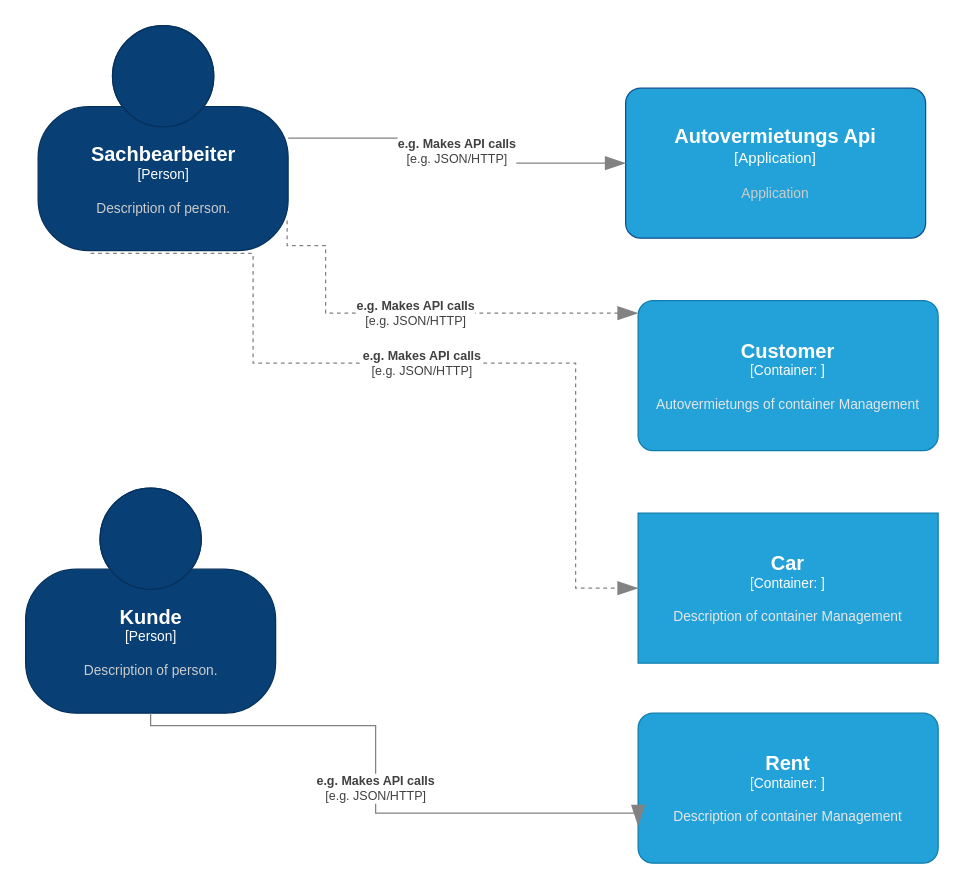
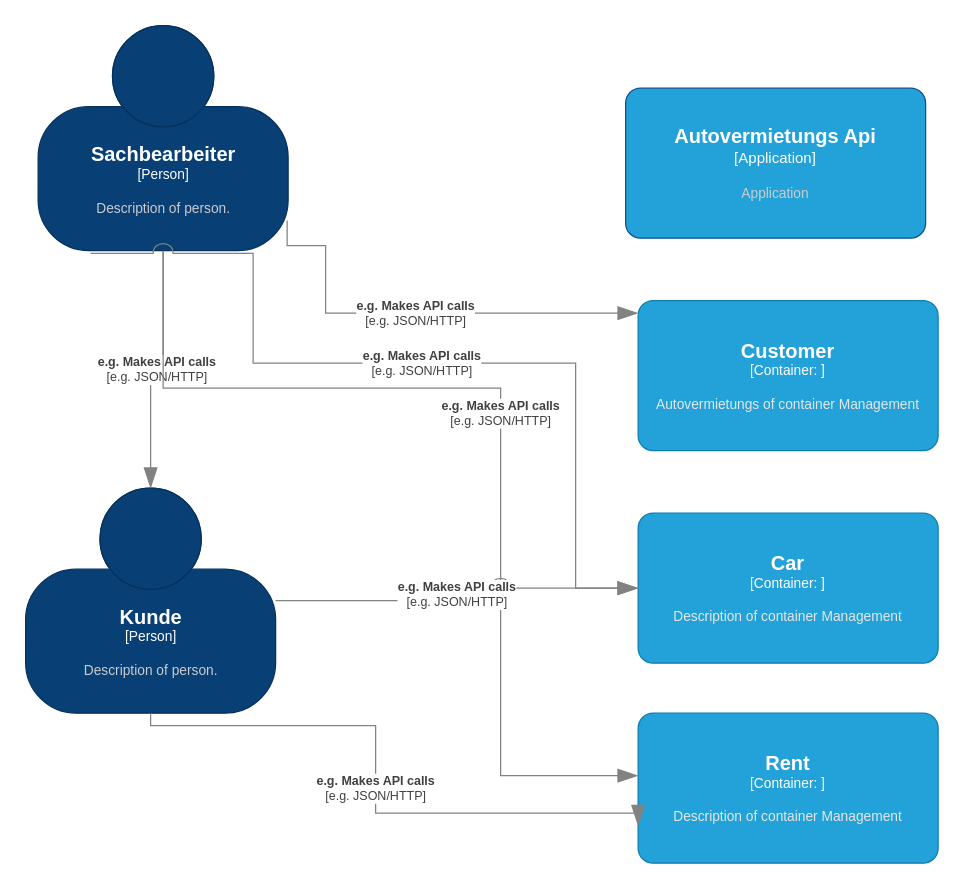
  <mxCell id="0" />
  <mxCell id="1" parent="0" />
  <mxCell id="2" value="&lt;font style=&quot;font-size: 16px&quot;&gt;&lt;b&gt;Autovermietungs Api&lt;/b&gt;&lt;/font&gt;&lt;div&gt;[Application]&lt;/div&gt;&lt;br&gt;&lt;div&gt;&lt;font style=&quot;font-size: 11px&quot;&gt;&lt;font color=&quot;#cccccc&quot;&gt;Application&lt;/font&gt;&lt;/div&gt;" style="rounded=1;whiteSpace=wrap;html=1;labelBackgroundColor=none;fillColor=#23a2d9;fontColor=#ffffff;align=center;arcSize=10;strokeColor=#0D5091;metaEdit=1;resizable=0;points=[[0.25,0,0],[0.5,0,0],[0.75,0,0],[1,0.25,0],[1,0.5,0],[1,0.75,0],[0.75,1,0],[0.5,1,0],[0.25,1,0],[0,0.75,0],[0,0.5,0],[0,0.25,0]];rotation=0;" vertex="1" parent="1"><mxGeometry x="500" y="70" width="240" height="120" as="geometry" /></mxCell>
  <mxCell id="3" value="&lt;font style=&quot;font-size: 16px&quot;&gt;&lt;b&gt;Customer&lt;/b&gt;&lt;/font&gt;&lt;div&gt;[Container: ]&lt;/div&gt;&lt;br&gt;&lt;div&gt;&lt;font style=&quot;font-size: 11px&quot;&gt;&lt;font color=&quot;#E6E6E6&quot;&gt;Autovermietungs of container Management&lt;/font&gt;&lt;/div&gt;" style="rounded=1;whiteSpace=wrap;html=1;fontSize=11;labelBackgroundColor=none;fillColor=#23A2D9;fontColor=#ffffff;align=center;arcSize=10;strokeColor=#0E7DAD;metaEdit=1;resizable=0;points=[[0.25,0,0],[0.5,0,0],[0.75,0,0],[1,0.25,0],[1,0.5,0],[1,0.75,0],[0.75,1,0],[0.5,1,0],[0.25,1,0],[0,0.75,0],[0,0.5,0],[0,0.25,0]];" vertex="1" parent="1"><mxGeometry x="510" y="240" width="240" height="120" as="geometry" /></mxCell>
- <mxCell id="4" value="&lt;font style=&quot;font-size: 16px&quot;&gt;&lt;b&gt;Car&lt;/b&gt;&lt;/font&gt;&lt;div&gt;[Container: ]&lt;/div&gt;&lt;br&gt;&lt;div&gt;&lt;font style=&quot;font-size: 11px&quot;&gt;&lt;font color=&quot;#E6E6E6&quot;&gt;Description of container Management&lt;/font&gt;&lt;/div&gt;" style="whiteSpace=wrap;html=1;fontSize=11;labelBackgroundColor=none;fillColor=#23A2D9;fontColor=#ffffff;align=center;arcSize=10;strokeColor=#0E7DAD;metaEdit=1;resizable=0;points=[[0.25,0,0],[0.5,0,0],[0.75,0,0],[1,0.25,0],[1,0.5,0],[1,0.75,0],[0.75,1,0],[0.5,1,0],[0.25,1,0],[0,0.75,0],[0,0.5,0],[0,0.25,0]];rounded=0;" vertex="1" parent="1"><mxGeometry x="510" y="410" width="240" height="120" as="geometry" /></mxCell>
+ <mxCell id="4" value="&lt;font style=&quot;font-size: 16px&quot;&gt;&lt;b&gt;Car&lt;/b&gt;&lt;/font&gt;&lt;div&gt;[Container: ]&lt;/div&gt;&lt;br&gt;&lt;div&gt;&lt;font style=&quot;font-size: 11px&quot;&gt;&lt;font color=&quot;#E6E6E6&quot;&gt;Description of container Management&lt;/font&gt;&lt;/div&gt;" style="rounded=1;whiteSpace=wrap;html=1;fontSize=11;labelBackgroundColor=none;fillColor=#23A2D9;fontColor=#ffffff;align=center;arcSize=10;strokeColor=#0E7DAD;metaEdit=1;resizable=0;points=[[0.25,0,0],[0.5,0,0],[0.75,0,0],[1,0.25,0],[1,0.5,0],[1,0.75,0],[0.75,1,0],[0.5,1,0],[0.25,1,0],[0,0.75,0],[0,0.5,0],[0,0.25,0]];" vertex="1" parent="1"><mxGeometry x="510" y="410" width="240" height="120" as="geometry" /></mxCell>
  <mxCell id="5" value="&lt;font style=&quot;font-size: 16px&quot;&gt;&lt;b&gt;Rent&lt;/b&gt;&lt;/font&gt;&lt;div&gt;[Container: ]&lt;/div&gt;&lt;br&gt;&lt;div&gt;&lt;font style=&quot;font-size: 11px&quot;&gt;&lt;font color=&quot;#E6E6E6&quot;&gt;Description of container Management&lt;/font&gt;&lt;/div&gt;" style="rounded=1;whiteSpace=wrap;html=1;fontSize=11;labelBackgroundColor=none;fillColor=#23A2D9;fontColor=#ffffff;align=center;arcSize=10;strokeColor=#0E7DAD;metaEdit=1;resizable=0;points=[[0.25,0,0],[0.5,0,0],[0.75,0,0],[1,0.25,0],[1,0.5,0],[1,0.75,0],[0.75,1,0],[0.5,1,0],[0.25,1,0],[0,0.75,0],[0,0.5,0],[0,0.25,0]];" vertex="1" parent="1"><mxGeometry x="510" y="570" width="240" height="120" as="geometry" /></mxCell>
  <mxCell id="6" value="&lt;font style=&quot;font-size: 16px&quot;&gt;&lt;b&gt;Sachbearbeiter&#10;&lt;/b&gt;&lt;/font&gt;&lt;div&gt;[Person]&lt;/div&gt;&lt;br&gt;&lt;div&gt;&lt;font style=&quot;font-size: 11px&quot;&gt;&lt;font color=&quot;#cccccc&quot;&gt;Description of person.&lt;/font&gt;&lt;/div&gt;" style="html=1;fontSize=11;dashed=0;whitespace=wrap;fillColor=#083F75;strokeColor=#06315C;fontColor=#ffffff;shape=mxgraph.c4.person2;align=center;metaEdit=1;points=[[0.5,0,0],[1,0.5,0],[1,0.75,0],[0.75,1,0],[0.5,1,0],[0.25,1,0],[0,0.75,0],[0,0.5,0]];resizable=0;" vertex="1" parent="1"><mxGeometry x="30" y="20" width="200" height="180" as="geometry" /></mxCell>
  <mxCell id="7" value="&lt;font style=&quot;font-size: 16px&quot;&gt;&lt;b&gt;Kunde&lt;/b&gt;&lt;/font&gt;&lt;div&gt;[Person]&lt;/div&gt;&lt;br&gt;&lt;div&gt;&lt;font style=&quot;font-size: 11px&quot;&gt;&lt;font color=&quot;#cccccc&quot;&gt;Description of person.&lt;/font&gt;&lt;/div&gt;" style="html=1;fontSize=11;dashed=0;whitespace=wrap;fillColor=#083F75;strokeColor=#06315C;fontColor=#ffffff;shape=mxgraph.c4.person2;align=center;metaEdit=1;points=[[0.5,0,0],[1,0.5,0],[1,0.75,0],[0.75,1,0],[0.5,1,0],[0.25,1,0],[0,0.75,0],[0,0.5,0]];resizable=0;" vertex="1" parent="1"><mxGeometry x="20" y="390" width="200" height="180" as="geometry" /></mxCell>
- <mxCell id="8" value="&lt;div style=&quot;text-align: left&quot;&gt;&lt;div style=&quot;text-align: center&quot;&gt;&lt;b&gt;e.g. Makes API calls&lt;/b&gt;&lt;/div&gt;&lt;div style=&quot;text-align: center&quot;&gt;[e.g. JSON/HTTP]&lt;/div&gt;&lt;/div&gt;" style="endArrow=blockThin;html=1;fontSize=10;fontColor=#404040;strokeWidth=1;endFill=1;strokeColor=#828282;elbow=vertical;metaEdit=1;endSize=14;startSize=14;jumpStyle=arc;jumpSize=16;rounded=0;edgeStyle=orthogonalEdgeStyle;" edge="1" parent="1" source="6" target="2"><mxGeometry width="240" relative="1" as="geometry"><mxPoint x="440" y="400" as="sourcePoint" /><mxPoint x="680" y="400" as="targetPoint" /></mxGeometry></mxCell>
- <mxCell id="9" value="&lt;div style=&quot;text-align: left&quot;&gt;&lt;div style=&quot;text-align: center&quot;&gt;&lt;b&gt;e.g. Makes API calls&lt;/b&gt;&lt;/div&gt;&lt;div style=&quot;text-align: center&quot;&gt;[e.g. JSON/HTTP]&lt;/div&gt;&lt;/div&gt;" style="endArrow=blockThin;html=1;fontSize=10;fontColor=#404040;strokeWidth=1;endFill=1;strokeColor=#828282;elbow=vertical;metaEdit=1;endSize=14;startSize=14;jumpStyle=arc;jumpSize=16;rounded=0;edgeStyle=orthogonalEdgeStyle;exitX=0.996;exitY=0.866;exitDx=0;exitDy=0;exitPerimeter=0;dashed=1;" edge="1" parent="1" source="6" target="3"><mxGeometry width="240" relative="1" as="geometry"><mxPoint x="440" y="400" as="sourcePoint" /><mxPoint x="680" y="400" as="targetPoint" /><Array as="points"><mxPoint x="260" y="196" /><mxPoint x="260" y="250" /></Array></mxGeometry></mxCell>
- <mxCell id="10" value="&lt;div style=&quot;text-align: left&quot;&gt;&lt;div style=&quot;text-align: center&quot;&gt;&lt;b&gt;e.g. Makes API calls&lt;/b&gt;&lt;/div&gt;&lt;div style=&quot;text-align: center&quot;&gt;[e.g. JSON/HTTP]&lt;/div&gt;&lt;/div&gt;" style="endArrow=blockThin;html=1;fontSize=10;fontColor=#404040;strokeWidth=1;endFill=1;strokeColor=#828282;elbow=vertical;metaEdit=1;endSize=14;startSize=14;jumpStyle=arc;jumpSize=16;rounded=0;edgeStyle=orthogonalEdgeStyle;exitX=0.21;exitY=1.012;exitDx=0;exitDy=0;exitPerimeter=0;dashed=1;" edge="1" parent="1" source="6" target="4"><mxGeometry width="240" relative="1" as="geometry"><mxPoint x="440" y="400" as="sourcePoint" /><mxPoint x="680" y="400" as="targetPoint" /><Array as="points"><mxPoint x="202" y="290" /><mxPoint x="460" y="290" /><mxPoint x="460" y="470" /></Array></mxGeometry></mxCell>
+ <mxCell id="8" value="&lt;div style=&quot;text-align: left&quot;&gt;&lt;div style=&quot;text-align: center&quot;&gt;&lt;b&gt;e.g. Makes API calls&lt;/b&gt;&lt;/div&gt;&lt;div style=&quot;text-align: center&quot;&gt;[e.g. JSON/HTTP]&lt;/div&gt;&lt;/div&gt;" style="endArrow=blockThin;html=1;fontSize=10;fontColor=#404040;strokeWidth=1;endFill=1;strokeColor=#828282;elbow=vertical;metaEdit=1;endSize=14;startSize=14;jumpStyle=arc;jumpSize=16;rounded=0;edgeStyle=orthogonalEdgeStyle;" edge="1" parent="1" source="6" target="7"><mxGeometry width="240" relative="1" as="geometry"><mxPoint x="440" y="400" as="sourcePoint" /><mxPoint x="680" y="400" as="targetPoint" /></mxGeometry></mxCell>
+ <mxCell id="9" value="&lt;div style=&quot;text-align: left&quot;&gt;&lt;div style=&quot;text-align: center&quot;&gt;&lt;b&gt;e.g. Makes API calls&lt;/b&gt;&lt;/div&gt;&lt;div style=&quot;text-align: center&quot;&gt;[e.g. JSON/HTTP]&lt;/div&gt;&lt;/div&gt;" style="endArrow=blockThin;html=1;fontSize=10;fontColor=#404040;strokeWidth=1;endFill=1;strokeColor=#828282;elbow=vertical;metaEdit=1;endSize=14;startSize=14;jumpStyle=arc;jumpSize=16;rounded=0;edgeStyle=orthogonalEdgeStyle;exitX=0.996;exitY=0.866;exitDx=0;exitDy=0;exitPerimeter=0;" edge="1" parent="1" source="6" target="3"><mxGeometry width="240" relative="1" as="geometry"><mxPoint x="440" y="400" as="sourcePoint" /><mxPoint x="680" y="400" as="targetPoint" /><Array as="points"><mxPoint x="260" y="196" /><mxPoint x="260" y="250" /></Array></mxGeometry></mxCell>
+ <mxCell id="10" value="&lt;div style=&quot;text-align: left&quot;&gt;&lt;div style=&quot;text-align: center&quot;&gt;&lt;b&gt;e.g. Makes API calls&lt;/b&gt;&lt;/div&gt;&lt;div style=&quot;text-align: center&quot;&gt;[e.g. JSON/HTTP]&lt;/div&gt;&lt;/div&gt;" style="endArrow=blockThin;html=1;fontSize=10;fontColor=#404040;strokeWidth=1;endFill=1;strokeColor=#828282;elbow=vertical;metaEdit=1;endSize=14;startSize=14;jumpStyle=arc;jumpSize=16;rounded=0;edgeStyle=orthogonalEdgeStyle;exitX=0.21;exitY=1.012;exitDx=0;exitDy=0;exitPerimeter=0;" edge="1" parent="1" source="6" target="4"><mxGeometry width="240" relative="1" as="geometry"><mxPoint x="440" y="400" as="sourcePoint" /><mxPoint x="680" y="400" as="targetPoint" /><Array as="points"><mxPoint x="202" y="290" /><mxPoint x="460" y="290" /><mxPoint x="460" y="470" /></Array></mxGeometry></mxCell>
+ <mxCell id="11" value="&lt;div style=&quot;text-align: left&quot;&gt;&lt;div style=&quot;text-align: center&quot;&gt;&lt;b&gt;e.g. Makes API calls&lt;/b&gt;&lt;/div&gt;&lt;div style=&quot;text-align: center&quot;&gt;[e.g. JSON/HTTP]&lt;/div&gt;&lt;/div&gt;" style="endArrow=blockThin;html=1;fontSize=10;fontColor=#404040;strokeWidth=1;endFill=1;strokeColor=#828282;elbow=vertical;metaEdit=1;endSize=14;startSize=14;jumpStyle=arc;jumpSize=16;rounded=0;edgeStyle=orthogonalEdgeStyle;" edge="1" parent="1" source="6" target="5"><mxGeometry width="240" relative="1" as="geometry"><mxPoint x="440" y="400" as="sourcePoint" /><mxPoint x="680" y="400" as="targetPoint" /><Array as="points"><mxPoint x="130" y="310" /><mxPoint x="400" y="310" /><mxPoint x="400" y="620" /></Array></mxGeometry></mxCell>
+ <mxCell id="12" value="&lt;div style=&quot;text-align: left&quot;&gt;&lt;div style=&quot;text-align: center&quot;&gt;&lt;b&gt;e.g. Makes API calls&lt;/b&gt;&lt;/div&gt;&lt;div style=&quot;text-align: center&quot;&gt;[e.g. JSON/HTTP]&lt;/div&gt;&lt;/div&gt;" style="endArrow=blockThin;html=1;fontSize=10;fontColor=#404040;strokeWidth=1;endFill=1;strokeColor=#828282;elbow=vertical;metaEdit=1;endSize=14;startSize=14;jumpStyle=arc;jumpSize=16;rounded=0;edgeStyle=orthogonalEdgeStyle;" edge="1" parent="1" source="7" target="4"><mxGeometry width="240" relative="1" as="geometry"><mxPoint x="440" y="400" as="sourcePoint" /><mxPoint x="680" y="400" as="targetPoint" /></mxGeometry></mxCell>
  <mxCell id="13" value="&lt;div style=&quot;text-align: left&quot;&gt;&lt;div style=&quot;text-align: center&quot;&gt;&lt;b&gt;e.g. Makes API calls&lt;/b&gt;&lt;/div&gt;&lt;div style=&quot;text-align: center&quot;&gt;[e.g. JSON/HTTP]&lt;/div&gt;&lt;/div&gt;" style="endArrow=blockThin;html=1;fontSize=10;fontColor=#404040;strokeWidth=1;endFill=1;strokeColor=#828282;elbow=vertical;metaEdit=1;endSize=14;startSize=14;jumpStyle=arc;jumpSize=16;rounded=0;edgeStyle=orthogonalEdgeStyle;entryX=0;entryY=0.75;entryDx=0;entryDy=0;entryPerimeter=0;" edge="1" parent="1" source="7" target="5"><mxGeometry width="240" relative="1" as="geometry"><mxPoint x="440" y="400" as="sourcePoint" /><mxPoint x="680" y="400" as="targetPoint" /><Array as="points"><mxPoint x="120" y="580" /><mxPoint x="300" y="580" /><mxPoint x="300" y="650" /></Array></mxGeometry></mxCell>
